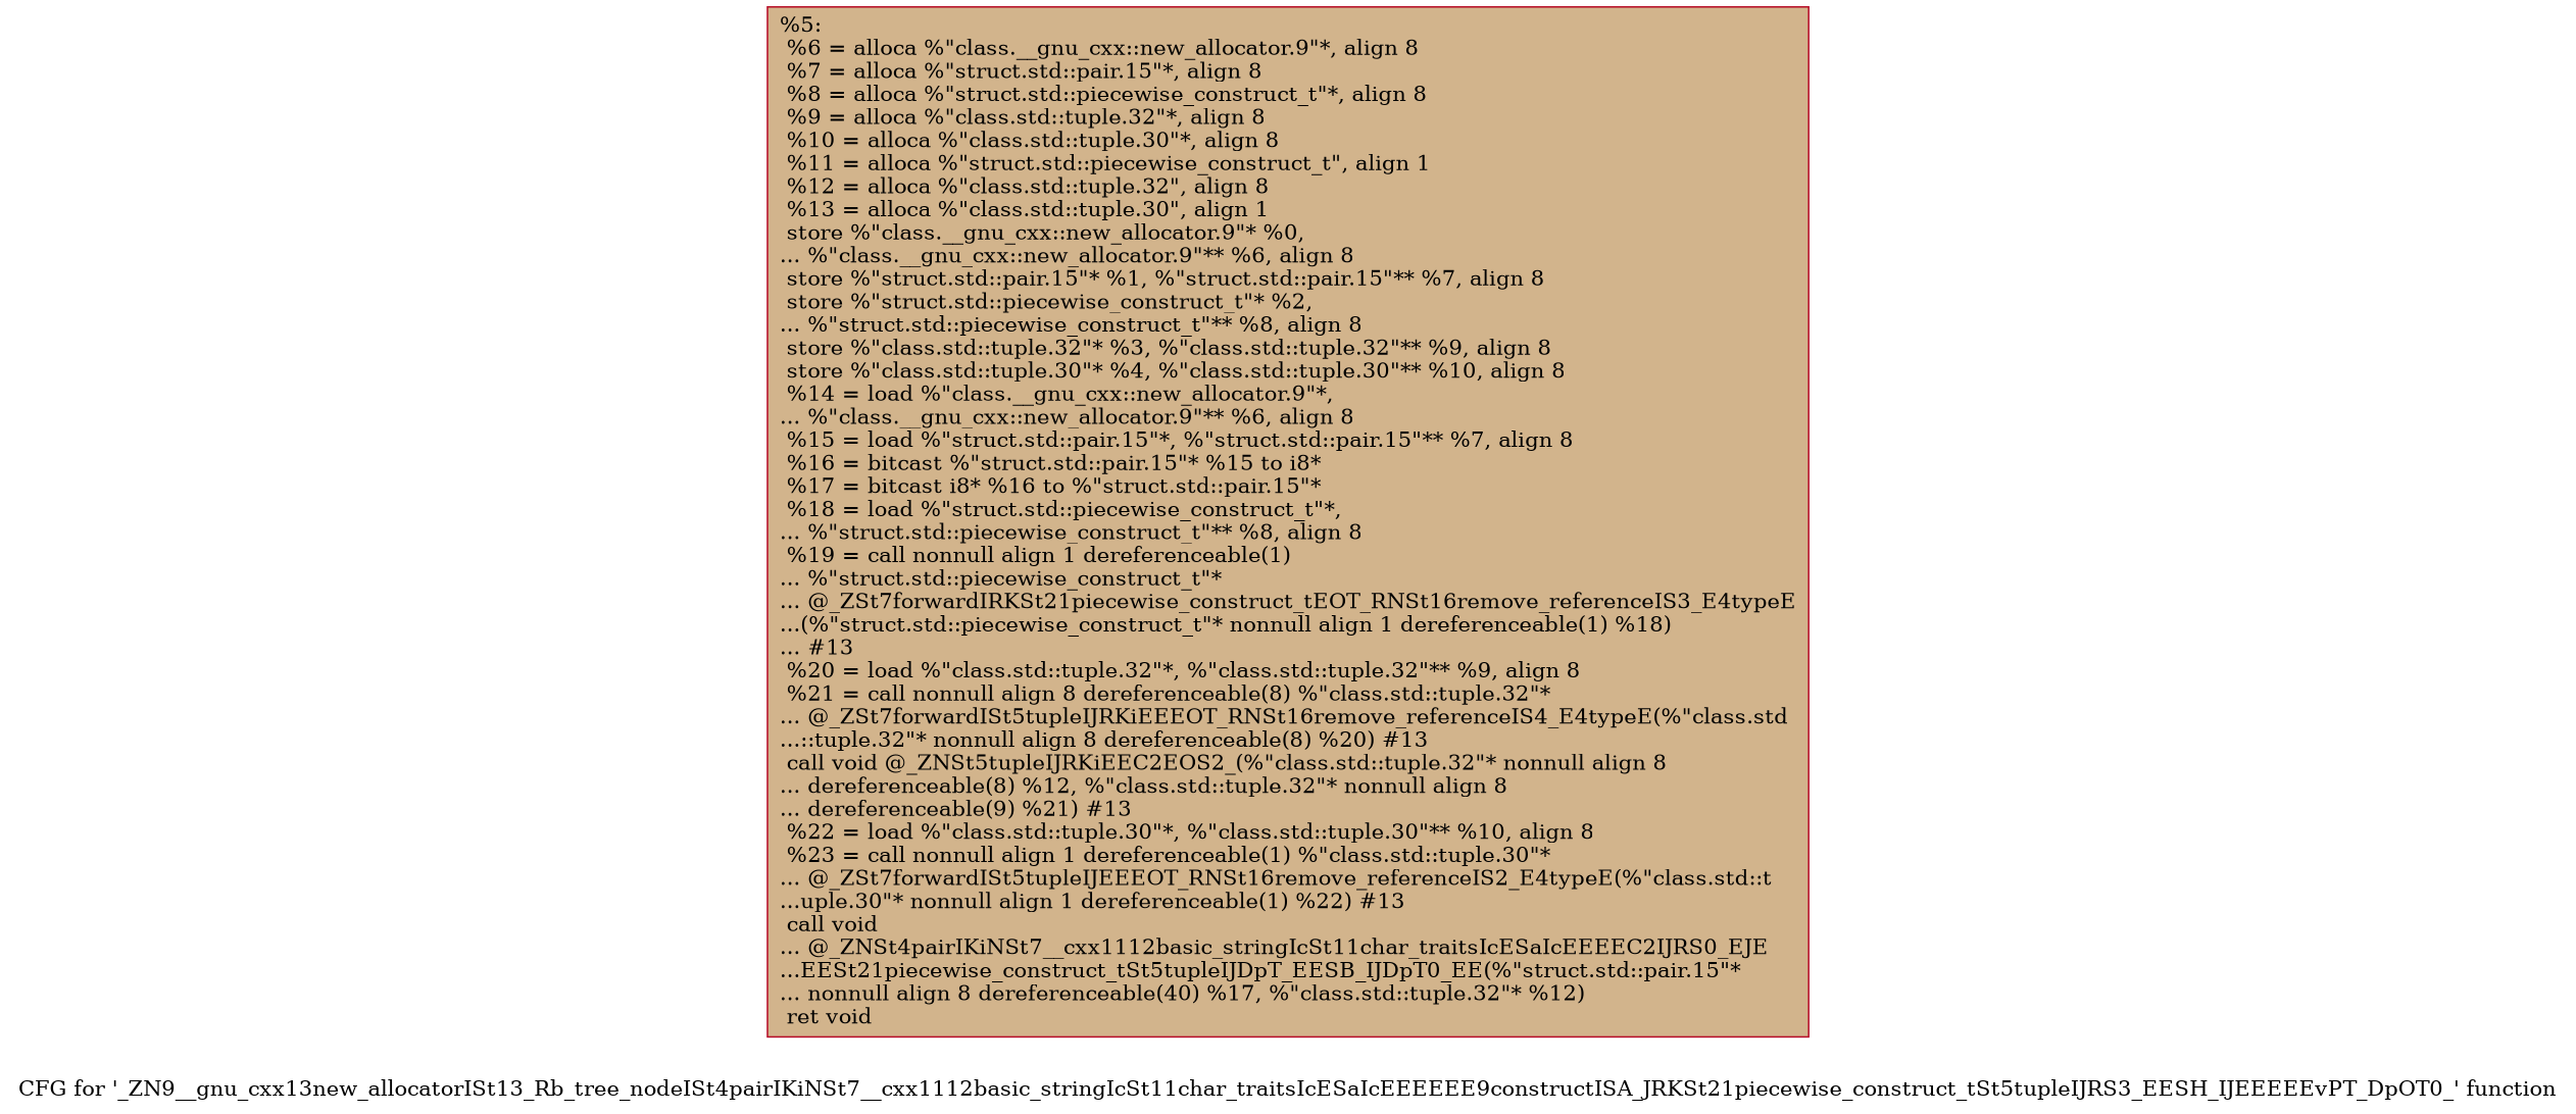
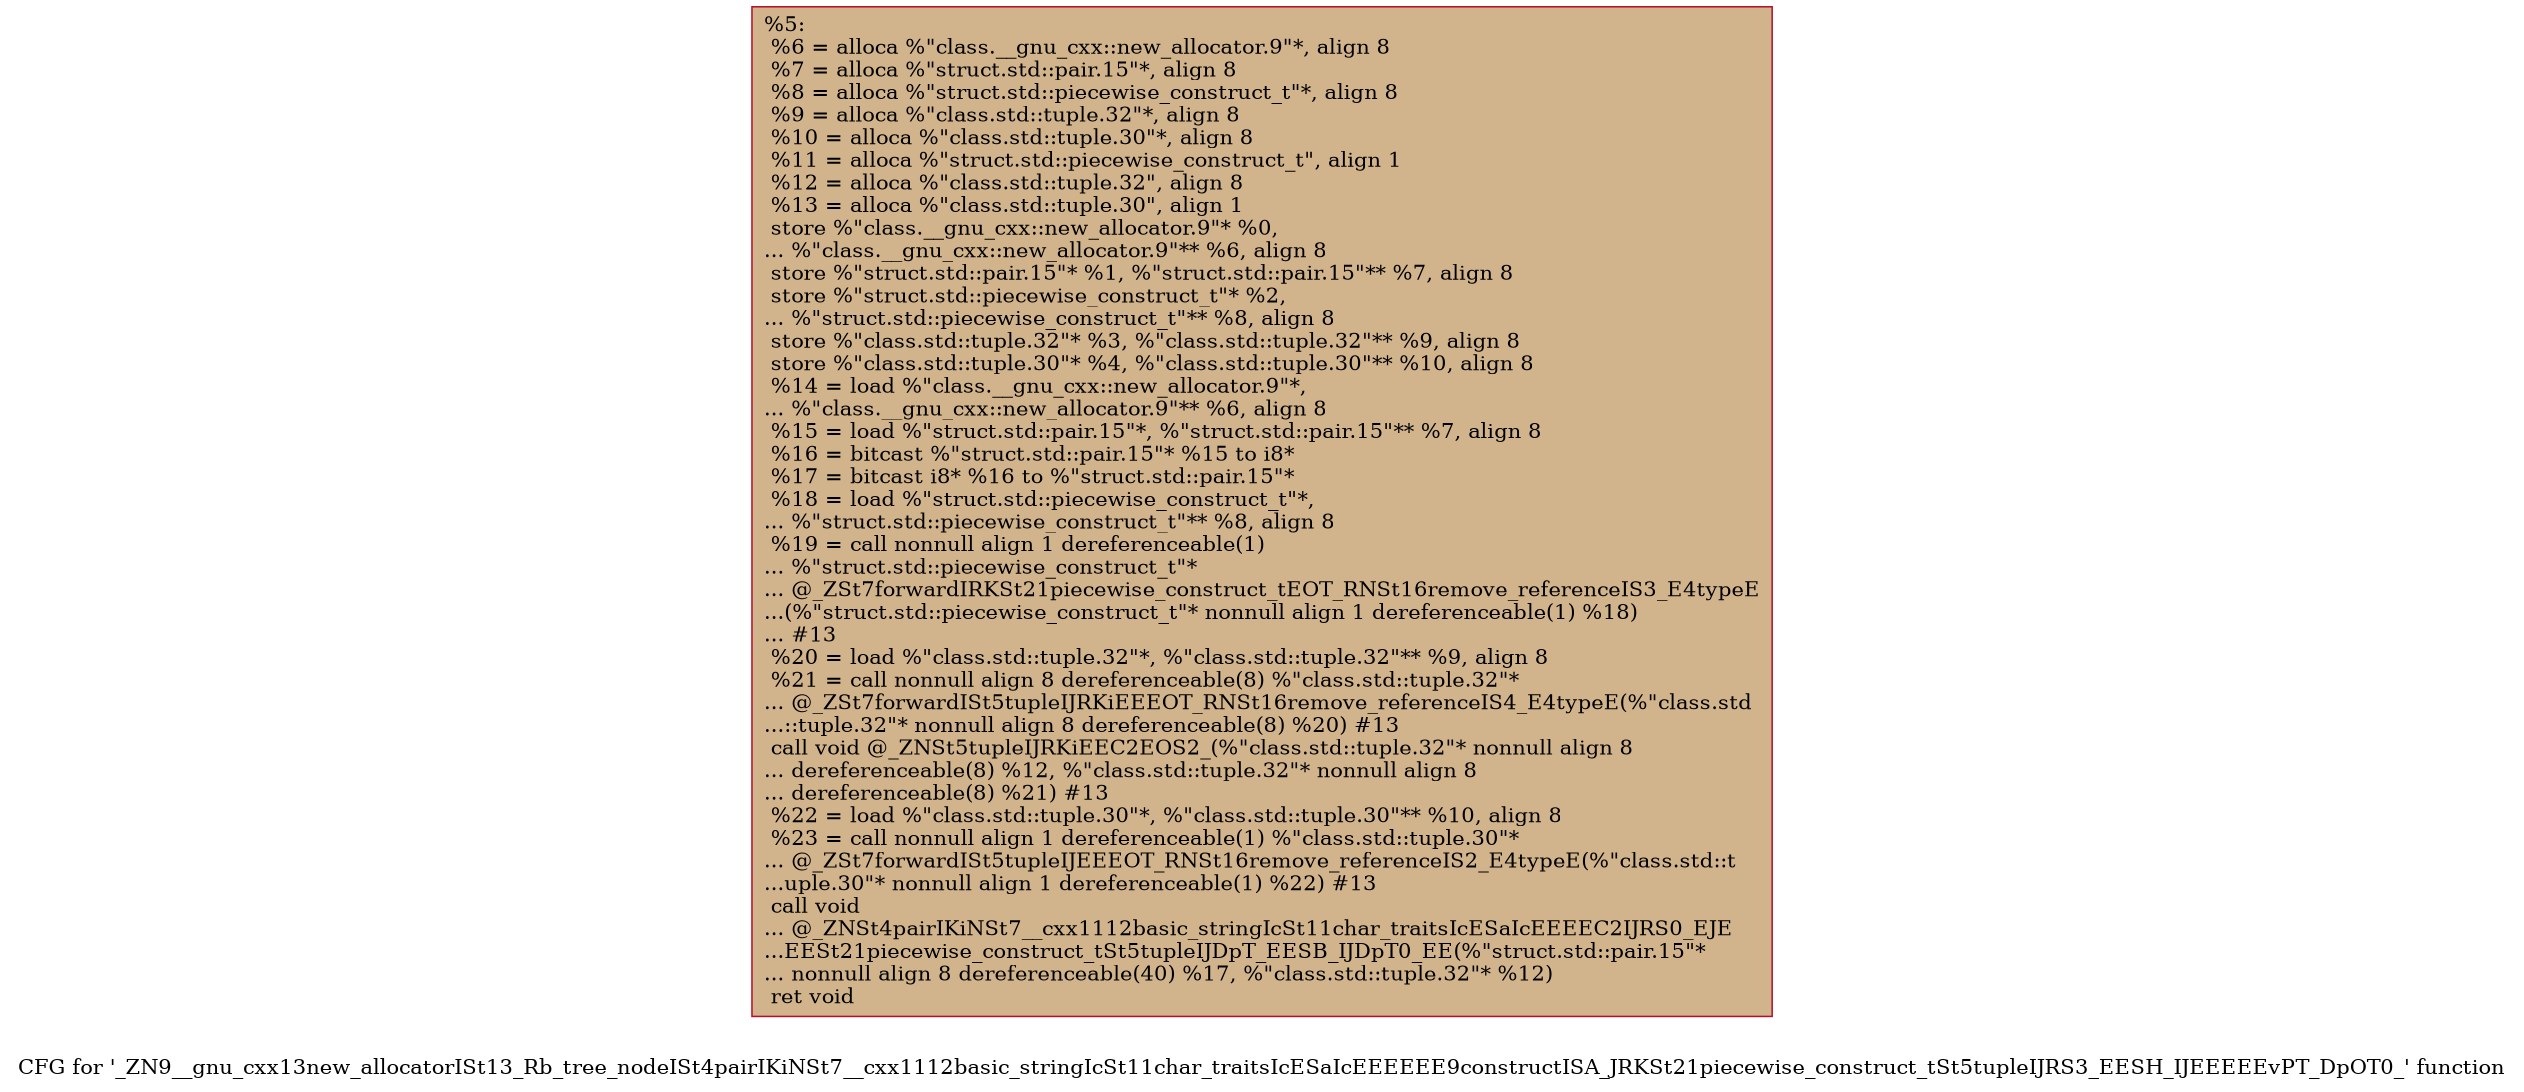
  digraph {
    label="CFG for '_ZN9__gnu_cxx13new_allocatorISt13_Rb_tree_nodeISt4pairIKiNSt7__cxx1112basic_stringIcSt11char_traitsIcESaIcEEEEEE9constructISA_JRKSt21piecewise_construct_tSt5tupleIJRS3_EESH_IJEEEEEvPT_DpOT0_' function"
-   n1 [color="#b70d28ff" fillcolor=tan label="{%5:\l  %6 = alloca %\"class.__gnu_cxx::new_allocator.9\"*, align 8\l  %7 = alloca %\"struct.std::pair.15\"*, align 8\l  %8 = alloca %\"struct.std::piecewise_construct_t\"*, align 8\l  %9 = alloca %\"class.std::tuple.32\"*, align 8\l  %10 = alloca %\"class.std::tuple.30\"*, align 8\l  %11 = alloca %\"struct.std::piecewise_construct_t\", align 1\l  %12 = alloca %\"class.std::tuple.32\", align 8\l  %13 = alloca %\"class.std::tuple.30\", align 1\l  store %\"class.__gnu_cxx::new_allocator.9\"* %0,\l... %\"class.__gnu_cxx::new_allocator.9\"** %6, align 8\l  store %\"struct.std::pair.15\"* %1, %\"struct.std::pair.15\"** %7, align 8\l  store %\"struct.std::piecewise_construct_t\"* %2,\l... %\"struct.std::piecewise_construct_t\"** %8, align 8\l  store %\"class.std::tuple.32\"* %3, %\"class.std::tuple.32\"** %9, align 8\l  store %\"class.std::tuple.30\"* %4, %\"class.std::tuple.30\"** %10, align 8\l  %14 = load %\"class.__gnu_cxx::new_allocator.9\"*,\l... %\"class.__gnu_cxx::new_allocator.9\"** %6, align 8\l  %15 = load %\"struct.std::pair.15\"*, %\"struct.std::pair.15\"** %7, align 8\l  %16 = bitcast %\"struct.std::pair.15\"* %15 to i8*\l  %17 = bitcast i8* %16 to %\"struct.std::pair.15\"*\l  %18 = load %\"struct.std::piecewise_construct_t\"*,\l... %\"struct.std::piecewise_construct_t\"** %8, align 8\l  %19 = call nonnull align 1 dereferenceable(1)\l... %\"struct.std::piecewise_construct_t\"*\l... @_ZSt7forwardIRKSt21piecewise_construct_tEOT_RNSt16remove_referenceIS3_E4typeE\l...(%\"struct.std::piecewise_construct_t\"* nonnull align 1 dereferenceable(1) %18)\l... #13\l  %20 = load %\"class.std::tuple.32\"*, %\"class.std::tuple.32\"** %9, align 8\l  %21 = call nonnull align 8 dereferenceable(8) %\"class.std::tuple.32\"*\l... @_ZSt7forwardISt5tupleIJRKiEEEOT_RNSt16remove_referenceIS4_E4typeE(%\"class.std\l...::tuple.32\"* nonnull align 8 dereferenceable(8) %20) #13\l  call void @_ZNSt5tupleIJRKiEEC2EOS2_(%\"class.std::tuple.32\"* nonnull align 8\l... dereferenceable(8) %12, %\"class.std::tuple.32\"* nonnull align 8\l... dereferenceable(9) %21) #13\l  %22 = load %\"class.std::tuple.30\"*, %\"class.std::tuple.30\"** %10, align 8\l  %23 = call nonnull align 1 dereferenceable(1) %\"class.std::tuple.30\"*\l... @_ZSt7forwardISt5tupleIJEEEOT_RNSt16remove_referenceIS2_E4typeE(%\"class.std::t\l...uple.30\"* nonnull align 1 dereferenceable(1) %22) #13\l  call void\l... @_ZNSt4pairIKiNSt7__cxx1112basic_stringIcSt11char_traitsIcESaIcEEEEC2IJRS0_EJE\l...EESt21piecewise_construct_tSt5tupleIJDpT_EESB_IJDpT0_EE(%\"struct.std::pair.15\"*\l... nonnull align 8 dereferenceable(40) %17, %\"class.std::tuple.32\"* %12)\l  ret void\l}" shape=record style=filled]
+   n1 [color="#b70d28ff" fillcolor=tan label="{%5:\l  %6 = alloca %\"class.__gnu_cxx::new_allocator.9\"*, align 8\l  %7 = alloca %\"struct.std::pair.15\"*, align 8\l  %8 = alloca %\"struct.std::piecewise_construct_t\"*, align 8\l  %9 = alloca %\"class.std::tuple.32\"*, align 8\l  %10 = alloca %\"class.std::tuple.30\"*, align 8\l  %11 = alloca %\"struct.std::piecewise_construct_t\", align 1\l  %12 = alloca %\"class.std::tuple.32\", align 8\l  %13 = alloca %\"class.std::tuple.30\", align 1\l  store %\"class.__gnu_cxx::new_allocator.9\"* %0,\l... %\"class.__gnu_cxx::new_allocator.9\"** %6, align 8\l  store %\"struct.std::pair.15\"* %1, %\"struct.std::pair.15\"** %7, align 8\l  store %\"struct.std::piecewise_construct_t\"* %2,\l... %\"struct.std::piecewise_construct_t\"** %8, align 8\l  store %\"class.std::tuple.32\"* %3, %\"class.std::tuple.32\"** %9, align 8\l  store %\"class.std::tuple.30\"* %4, %\"class.std::tuple.30\"** %10, align 8\l  %14 = load %\"class.__gnu_cxx::new_allocator.9\"*,\l... %\"class.__gnu_cxx::new_allocator.9\"** %6, align 8\l  %15 = load %\"struct.std::pair.15\"*, %\"struct.std::pair.15\"** %7, align 8\l  %16 = bitcast %\"struct.std::pair.15\"* %15 to i8*\l  %17 = bitcast i8* %16 to %\"struct.std::pair.15\"*\l  %18 = load %\"struct.std::piecewise_construct_t\"*,\l... %\"struct.std::piecewise_construct_t\"** %8, align 8\l  %19 = call nonnull align 1 dereferenceable(1)\l... %\"struct.std::piecewise_construct_t\"*\l... @_ZSt7forwardIRKSt21piecewise_construct_tEOT_RNSt16remove_referenceIS3_E4typeE\l...(%\"struct.std::piecewise_construct_t\"* nonnull align 1 dereferenceable(1) %18)\l... #13\l  %20 = load %\"class.std::tuple.32\"*, %\"class.std::tuple.32\"** %9, align 8\l  %21 = call nonnull align 8 dereferenceable(8) %\"class.std::tuple.32\"*\l... @_ZSt7forwardISt5tupleIJRKiEEEOT_RNSt16remove_referenceIS4_E4typeE(%\"class.std\l...::tuple.32\"* nonnull align 8 dereferenceable(8) %20) #13\l  call void @_ZNSt5tupleIJRKiEEC2EOS2_(%\"class.std::tuple.32\"* nonnull align 8\l... dereferenceable(8) %12, %\"class.std::tuple.32\"* nonnull align 8\l... dereferenceable(8) %21) #13\l  %22 = load %\"class.std::tuple.30\"*, %\"class.std::tuple.30\"** %10, align 8\l  %23 = call nonnull align 1 dereferenceable(1) %\"class.std::tuple.30\"*\l... @_ZSt7forwardISt5tupleIJEEEOT_RNSt16remove_referenceIS2_E4typeE(%\"class.std::t\l...uple.30\"* nonnull align 1 dereferenceable(1) %22) #13\l  call void\l... @_ZNSt4pairIKiNSt7__cxx1112basic_stringIcSt11char_traitsIcESaIcEEEEC2IJRS0_EJE\l...EESt21piecewise_construct_tSt5tupleIJDpT_EESB_IJDpT0_EE(%\"struct.std::pair.15\"*\l... nonnull align 8 dereferenceable(40) %17, %\"class.std::tuple.32\"* %12)\l  ret void\l}" shape=record style=filled]
  }
